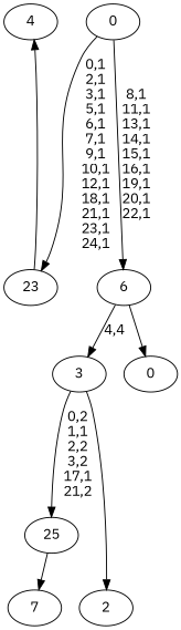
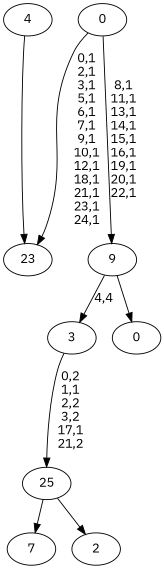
  digraph {
    fontname="IBM Plex Sans"
    node [fontname="IBM Plex Sans"]
    edge [fontname="IBM Plex Sans"]
    n1 [label=4]
    n2 [label=3]
    25
    n4 [label=2]
    n5 [label=7]
    23
    n7 [label=0]
-   9 [label=6]
+   9
    0
    n2 -> 25 [label="0,2\n1,1\n2,2\n3,2\n17,1\n21,2"]
-   n2 -> n4
+   25 -> n4
    25 -> n5
-   23 -> n1
+   n1 -> 23
    9 -> n2 [label="4,4"]
    9 -> n7
    0 -> 23 [label="0,1\n2,1\n3,1\n5,1\n6,1\n7,1\n9,1\n10,1\n12,1\n18,1\n21,1\n23,1\n24,1"]
    0 -> 9 [label="8,1\n11,1\n13,1\n14,1\n15,1\n16,1\n19,1\n20,1\n22,1"]
  }
